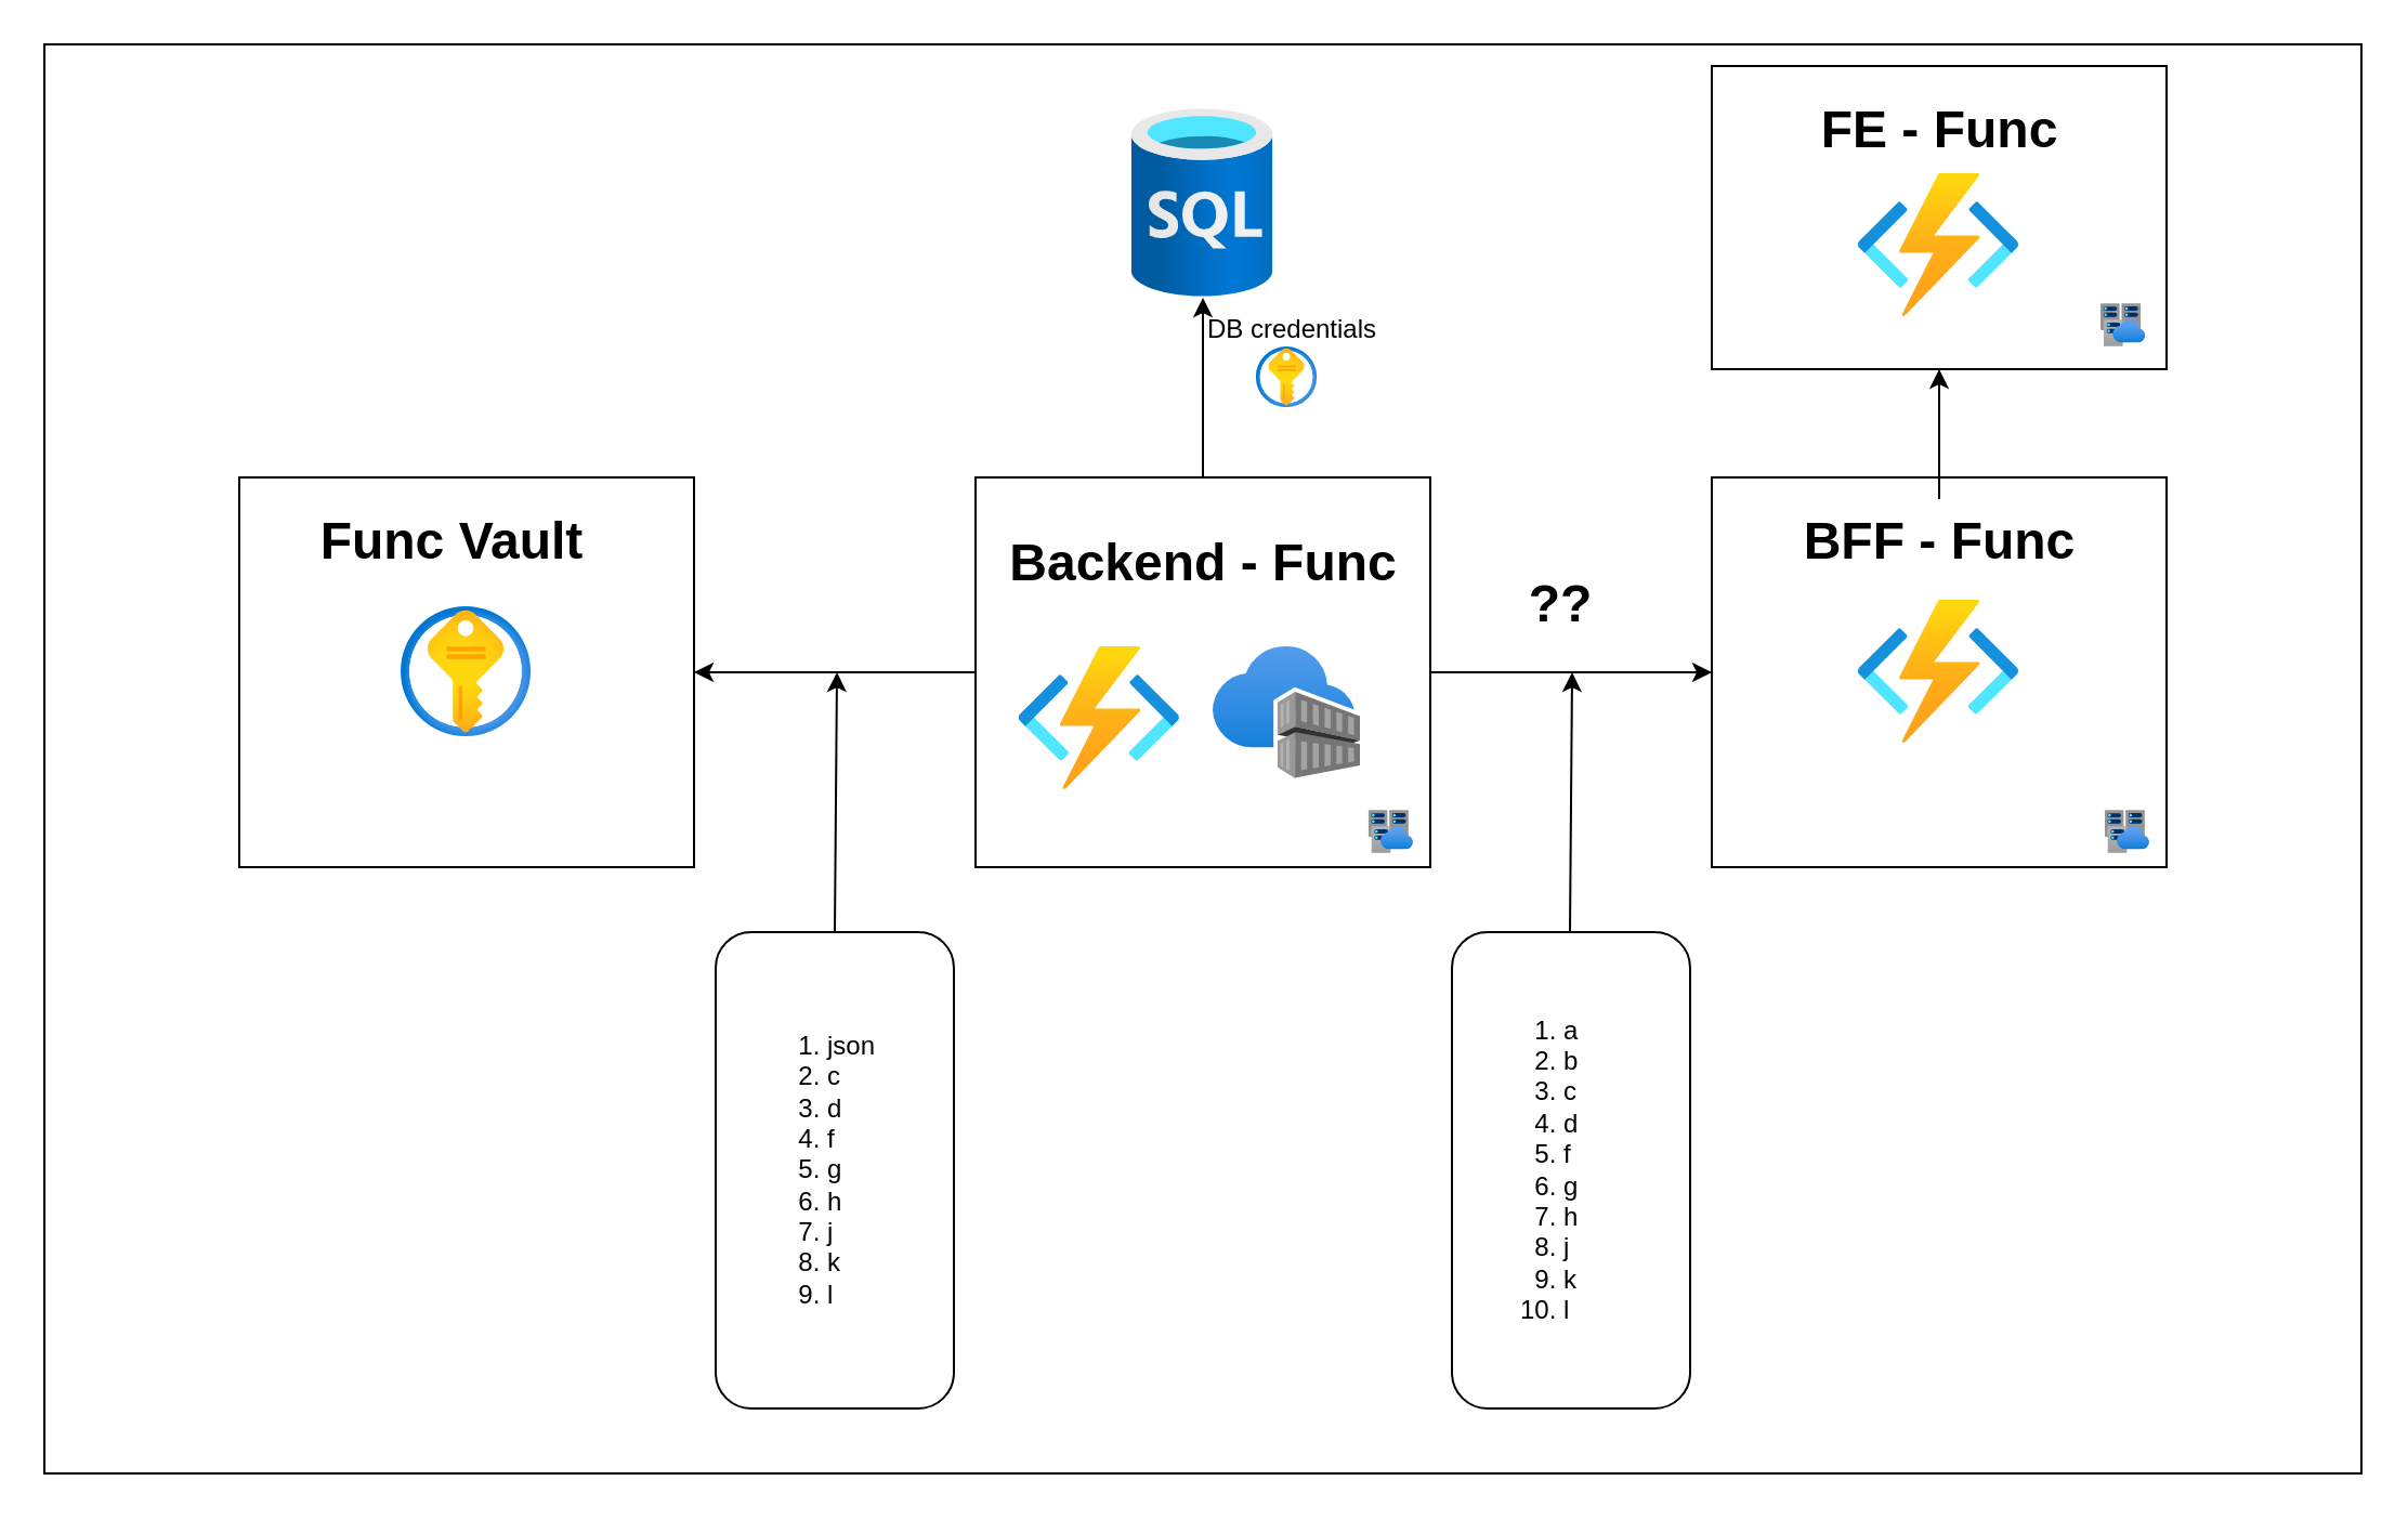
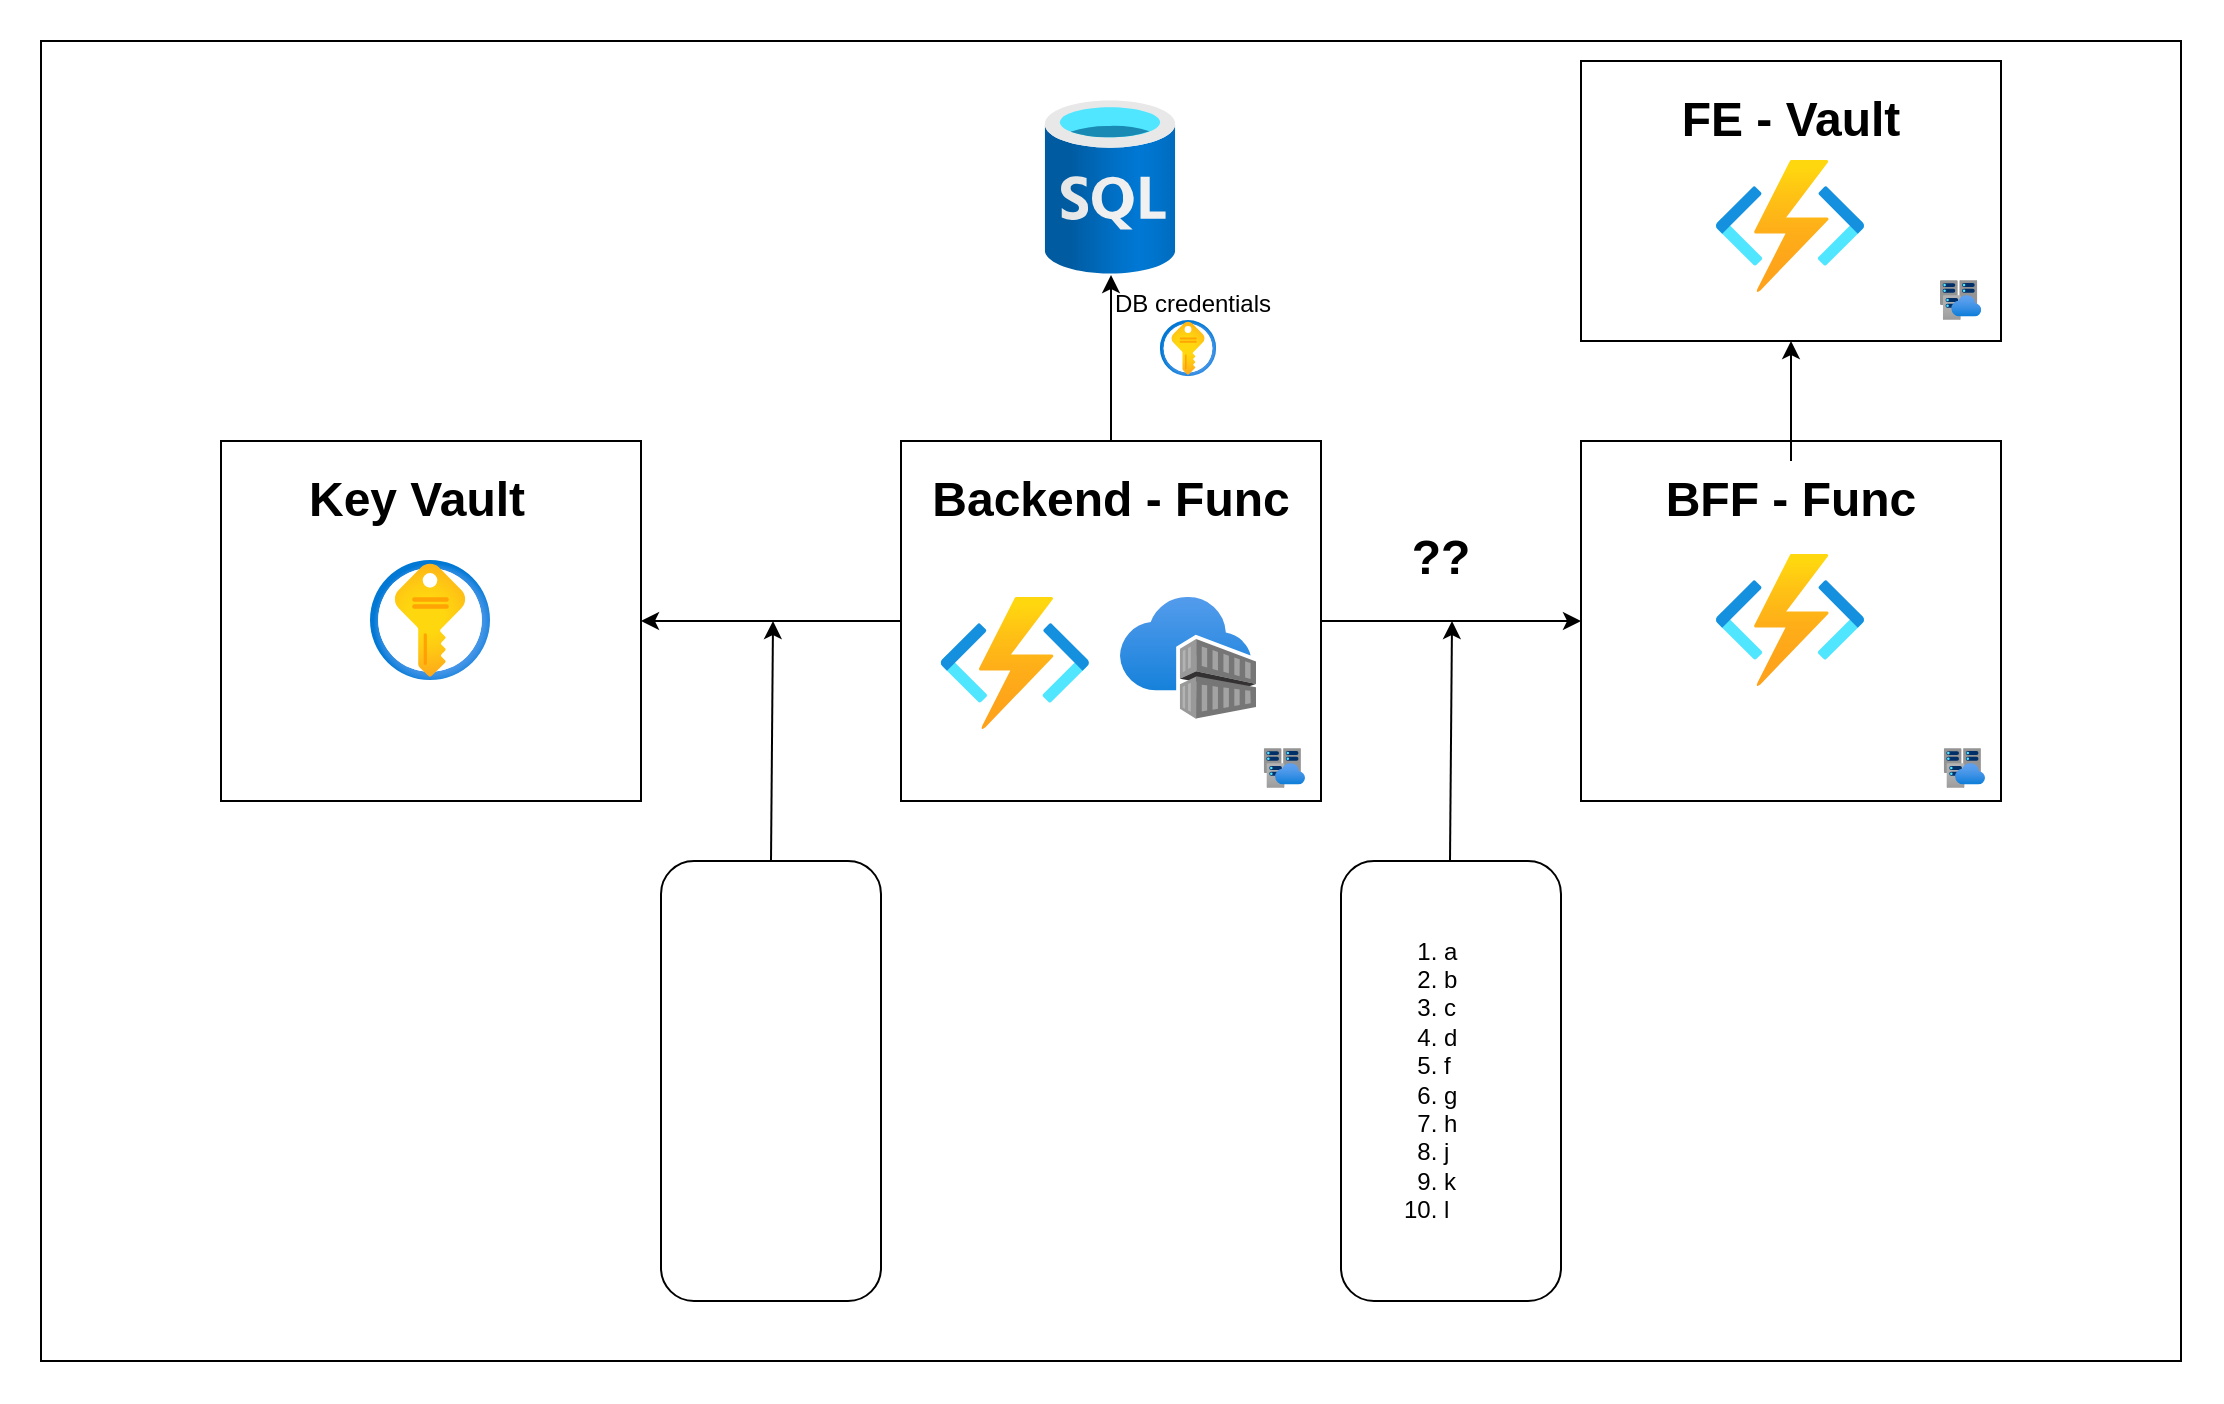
  <mxCell id="0" />
  <mxCell id="1" parent="0" />
  <mxCell id="2" value="" style="rounded=0;whiteSpace=wrap;html=1;fillColor=none;" vertex="1" parent="1"><mxGeometry x="20" y="20" width="1070" height="660" as="geometry" /></mxCell>
  <mxCell id="3" value="" style="edgeStyle=orthogonalEdgeStyle;rounded=0;orthogonalLoop=1;jettySize=auto;html=1;" edge="1" parent="1" source="6" target="8"><mxGeometry relative="1" as="geometry" /></mxCell>
  <mxCell id="4" value="" style="edgeStyle=none;rounded=0;jumpSize=0;orthogonalLoop=1;jettySize=auto;html=1;" edge="1" parent="1" source="6" target="25"><mxGeometry relative="1" as="geometry" /></mxCell>
  <mxCell id="5" value="" style="edgeStyle=none;rounded=0;jumpSize=0;orthogonalLoop=1;jettySize=auto;html=1;" edge="1" parent="1" source="6" target="7"><mxGeometry relative="1" as="geometry" /></mxCell>
  <mxCell id="6" value="" style="rounded=0;whiteSpace=wrap;html=1;fillColor=none;" vertex="1" parent="1"><mxGeometry x="450" y="220" width="210" height="180" as="geometry" /></mxCell>
  <mxCell id="7" value="" style="rounded=0;whiteSpace=wrap;html=1;fillColor=none;fontStyle=1" vertex="1" parent="1"><mxGeometry x="110" y="220" width="210" height="180" as="geometry" /></mxCell>
  <mxCell id="8" value="" style="rounded=0;whiteSpace=wrap;html=1;fillColor=none;" vertex="1" parent="1"><mxGeometry x="790" y="220" width="210" height="180" as="geometry" /></mxCell>
- <mxCell id="9" value="Backend - Func" style="text;strokeColor=none;fillColor=none;html=1;fontSize=24;fontStyle=1;verticalAlign=middle;align=center;" vertex="1" parent="1"><mxGeometry x="457.5" y="240" width="195" height="40" as="geometry" /></mxCell>
+ <mxCell id="9" value="Backend - Func" style="text;strokeColor=none;fillColor=none;html=1;fontSize=24;fontStyle=1;verticalAlign=middle;align=center;" vertex="1" parent="1"><mxGeometry x="457.5" y="230" width="195" height="40" as="geometry" /></mxCell>
  <mxCell id="10" value="" style="aspect=fixed;html=1;points=[];align=center;image;fontSize=12;image=img/lib/azure2/compute/Function_Apps.svg;fillColor=none;" vertex="1" parent="1"><mxGeometry x="470" y="298.5" width="74.8" height="66" as="geometry" /></mxCell>
  <mxCell id="11" value="" style="aspect=fixed;html=1;points=[];align=center;image;fontSize=12;image=img/lib/azure2/containers/Container_Registries.svg;fillColor=none;" vertex="1" parent="1"><mxGeometry x="560" y="298.5" width="68" height="61" as="geometry" /></mxCell>
  <mxCell id="12" value="" style="aspect=fixed;html=1;points=[];align=center;image;fontSize=12;image=img/lib/azure2/databases/Virtual_Clusters.svg;" vertex="1" parent="1"><mxGeometry x="631.87" y="374" width="20.63" height="20" as="geometry" /></mxCell>
  <mxCell id="13" value="" style="aspect=fixed;html=1;points=[];align=center;image;fontSize=12;image=img/lib/azure2/security/Key_Vaults.svg;fillColor=none;" vertex="1" parent="1"><mxGeometry x="185" y="280" width="60" height="60" as="geometry" /></mxCell>
- <mxCell id="14" value="Func Vault" style="text;strokeColor=none;fillColor=none;html=1;fontSize=24;fontStyle=1;verticalAlign=middle;align=center;" vertex="1" parent="1"><mxGeometry x="110" y="230" width="195" height="40" as="geometry" /></mxCell>
+ <mxCell id="14" value="Key Vault" style="text;strokeColor=none;fillColor=none;html=1;fontSize=24;fontStyle=1;verticalAlign=middle;align=center;" vertex="1" parent="1"><mxGeometry x="110" y="230" width="195" height="40" as="geometry" /></mxCell>
  <mxCell id="15" value="" style="edgeStyle=none;rounded=0;jumpSize=0;orthogonalLoop=1;jettySize=auto;html=1;" edge="1" parent="1" source="16" target="29"><mxGeometry relative="1" as="geometry" /></mxCell>
  <mxCell id="16" value="BFF - Func" style="text;strokeColor=none;fillColor=none;html=1;fontSize=24;fontStyle=1;verticalAlign=middle;align=center;" vertex="1" parent="1"><mxGeometry x="797.5" y="230" width="195" height="40" as="geometry" /></mxCell>
  <mxCell id="17" value="" style="aspect=fixed;html=1;points=[];align=center;image;fontSize=12;image=img/lib/azure2/compute/Function_Apps.svg;fillColor=none;" vertex="1" parent="1"><mxGeometry x="857.6" y="277" width="74.8" height="66" as="geometry" /></mxCell>
  <mxCell id="18" value="" style="aspect=fixed;html=1;points=[];align=center;image;fontSize=12;image=img/lib/azure2/databases/Virtual_Clusters.svg;" vertex="1" parent="1"><mxGeometry x="971.87" y="374" width="20.63" height="20" as="geometry" /></mxCell>
  <mxCell id="19" value="" style="rounded=1;whiteSpace=wrap;html=1;fillColor=none;" vertex="1" parent="1"><mxGeometry x="330" y="430" width="110" height="220" as="geometry" /></mxCell>
  <mxCell id="20" value="" style="rounded=1;whiteSpace=wrap;html=1;fillColor=none;" vertex="1" parent="1"><mxGeometry x="670" y="430" width="110" height="220" as="geometry" /></mxCell>
  <mxCell id="21" value="" style="endArrow=classic;html=1;rounded=0;exitX=0.5;exitY=0;exitDx=0;exitDy=0;jumpSize=0;" edge="1" parent="1" source="19"><mxGeometry width="50" height="50" relative="1" as="geometry"><mxPoint x="520" y="380" as="sourcePoint" /><mxPoint x="386" y="310" as="targetPoint" /></mxGeometry></mxCell>
  <mxCell id="22" value="" style="endArrow=classic;html=1;rounded=0;exitX=0.5;exitY=0;exitDx=0;exitDy=0;jumpSize=0;" edge="1" parent="1"><mxGeometry width="50" height="50" relative="1" as="geometry"><mxPoint x="724.5" y="430" as="sourcePoint" /><mxPoint x="725.5" y="310" as="targetPoint" /></mxGeometry></mxCell>
- <mxCell id="23" value="&lt;ol&gt;&lt;li&gt;&lt;span style=&quot;background-color: initial;&quot;&gt;json&lt;/span&gt;&lt;br&gt;&lt;/li&gt;&lt;li&gt;c&lt;/li&gt;&lt;li&gt;d&lt;/li&gt;&lt;li&gt;f&lt;/li&gt;&lt;li&gt;g&lt;/li&gt;&lt;li&gt;h&lt;/li&gt;&lt;li&gt;j&lt;/li&gt;&lt;li&gt;k&lt;/li&gt;&lt;li&gt;l&lt;/li&gt;&lt;/ol&gt;" style="text;html=1;strokeColor=none;fillColor=none;align=left;verticalAlign=middle;whiteSpace=wrap;rounded=0;" vertex="1" parent="1"><mxGeometry x="340" y="440" width="90" height="200" as="geometry" /></mxCell>
  <mxCell id="24" value="&lt;ol&gt;&lt;li&gt;a&lt;/li&gt;&lt;li&gt;b&lt;/li&gt;&lt;li&gt;c&lt;/li&gt;&lt;li&gt;d&lt;/li&gt;&lt;li&gt;f&lt;/li&gt;&lt;li&gt;g&lt;/li&gt;&lt;li&gt;h&lt;/li&gt;&lt;li&gt;j&lt;/li&gt;&lt;li&gt;k&lt;/li&gt;&lt;li&gt;l&lt;/li&gt;&lt;/ol&gt;" style="text;html=1;strokeColor=none;fillColor=none;align=left;verticalAlign=middle;whiteSpace=wrap;rounded=0;" vertex="1" parent="1"><mxGeometry x="680" y="440" width="90" height="200" as="geometry" /></mxCell>
  <mxCell id="25" value="" style="aspect=fixed;html=1;points=[];align=center;image;fontSize=12;image=img/lib/azure2/databases/SQL_Database.svg;fillColor=none;" vertex="1" parent="1"><mxGeometry x="522.37" y="50" width="65.25" height="87" as="geometry" /></mxCell>
  <mxCell id="26" value="DB credentials" style="text;html=1;strokeColor=none;fillColor=none;align=center;verticalAlign=middle;whiteSpace=wrap;rounded=0;" vertex="1" parent="1"><mxGeometry x="550" y="137" width="92.5" height="30" as="geometry" /></mxCell>
  <mxCell id="27" value="" style="aspect=fixed;html=1;points=[];align=center;image;fontSize=12;image=img/lib/azure2/security/Key_Vaults.svg;fillColor=none;" vertex="1" parent="1"><mxGeometry x="579.94" y="160" width="28.13" height="28.13" as="geometry" /></mxCell>
  <mxCell id="28" value="??" style="text;strokeColor=none;fillColor=none;html=1;fontSize=24;fontStyle=1;verticalAlign=middle;align=center;" vertex="1" parent="1"><mxGeometry x="670" y="258.5" width="100" height="40" as="geometry" /></mxCell>
  <mxCell id="29" value="" style="rounded=0;whiteSpace=wrap;html=1;fillColor=none;" vertex="1" parent="1"><mxGeometry x="790" y="30" width="210" height="140" as="geometry" /></mxCell>
- <mxCell id="30" value="FE - Func" style="text;strokeColor=none;fillColor=none;html=1;fontSize=24;fontStyle=1;verticalAlign=middle;align=center;" vertex="1" parent="1"><mxGeometry x="797.5" y="40" width="195" height="40" as="geometry" /></mxCell>
+ <mxCell id="30" value="FE - Vault" style="text;strokeColor=none;fillColor=none;html=1;fontSize=24;fontStyle=1;verticalAlign=middle;align=center;" vertex="1" parent="1"><mxGeometry x="797.5" y="40" width="195" height="40" as="geometry" /></mxCell>
  <mxCell id="31" value="" style="aspect=fixed;html=1;points=[];align=center;image;fontSize=12;image=img/lib/azure2/compute/Function_Apps.svg;fillColor=none;" vertex="1" parent="1"><mxGeometry x="857.6" y="80" width="74.8" height="66" as="geometry" /></mxCell>
  <mxCell id="32" value="" style="aspect=fixed;html=1;points=[];align=center;image;fontSize=12;image=img/lib/azure2/databases/Virtual_Clusters.svg;" vertex="1" parent="1"><mxGeometry x="970" y="140" width="20.63" height="20" as="geometry" /></mxCell>
